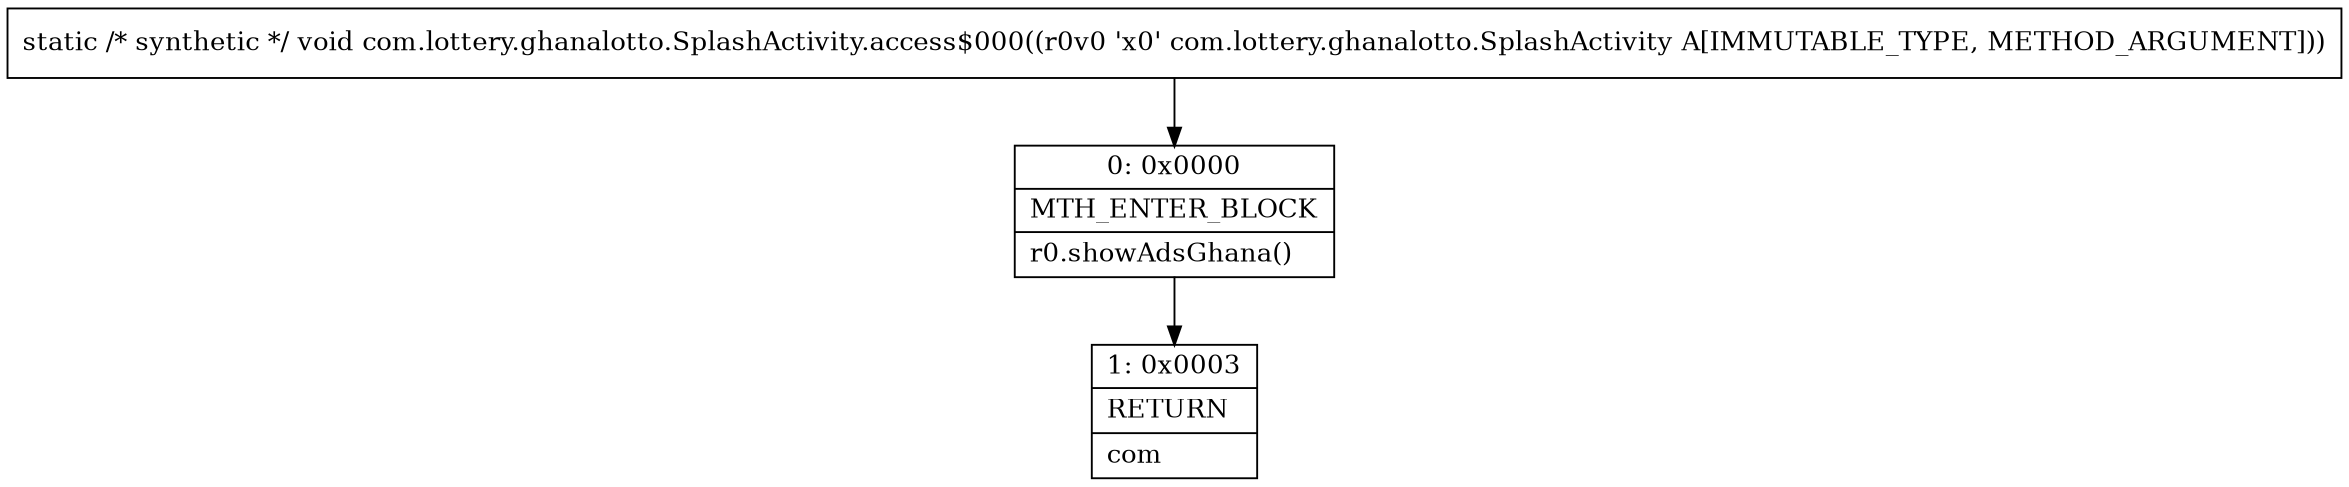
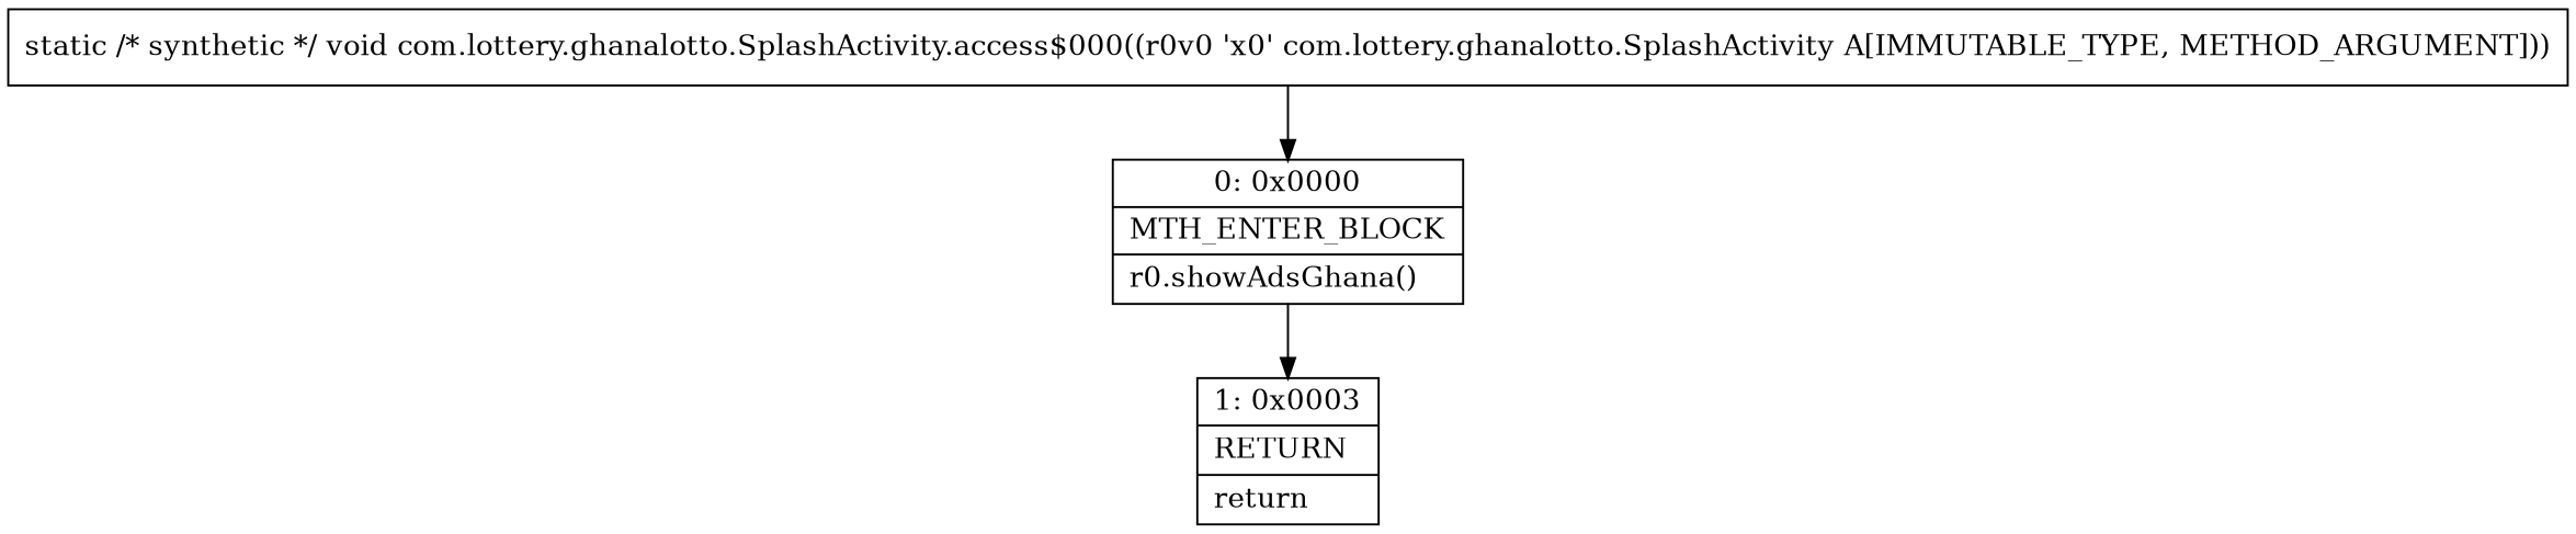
  digraph {
    node [shape=record]
    n1 [label="{0\:\ 0x0000|MTH_ENTER_BLOCK\l|r0.showAdsGhana()\l}"]
-   n2 [label="{1\:\ 0x0003|RETURN\l|com\l}"]
+   n2 [label="{1\:\ 0x0003|RETURN\l|return\l}"]
    n3 [label="{static \/* synthetic *\/ void com.lottery.ghanalotto.SplashActivity.access$000((r0v0 'x0' com.lottery.ghanalotto.SplashActivity A[IMMUTABLE_TYPE, METHOD_ARGUMENT])) }"]
    n1 -> n2
    n3 -> n1
  }
